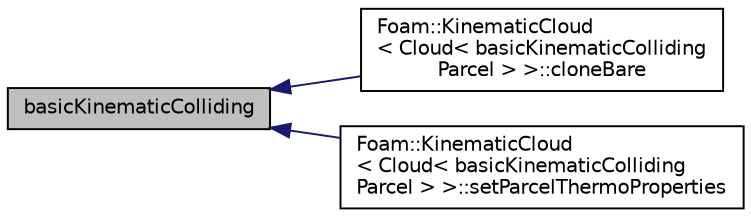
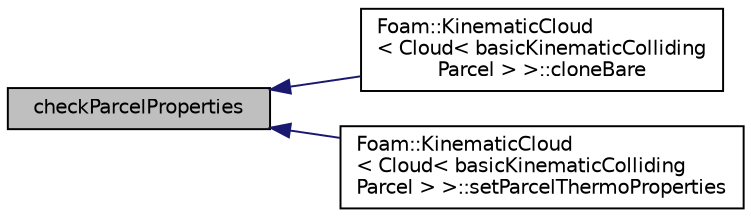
  digraph {
    rankdir=LR
    node [color=black fontname=Helvetica fontsize=10 shape=record]
    edge [color=midnightblue dir=back fontname=Helvetica fontsize=10 labelfontname=Helvetica labelfontsize=10 style=solid]
-   n1 [fillcolor=grey75 fontcolor=black height=0.2 label=basicKinematicColliding style=filled width=0.4]
+   n1 [fillcolor=grey75 fontcolor=black height=0.2 label=checkParcelProperties style=filled width=0.4]
    n2 [height=0.2 label="Foam::KinematicCloud\l\< Cloud\< basicKinematicColliding\lParcel \> \>::cloneBare" width=0.4]
    n3 [height=0.2 label="Foam::KinematicCloud\l\< Cloud\< basicKinematicColliding\lParcel \> \>::setParcelThermoProperties" width=0.4]
    n1 -> n2
    n1 -> n3
  }
